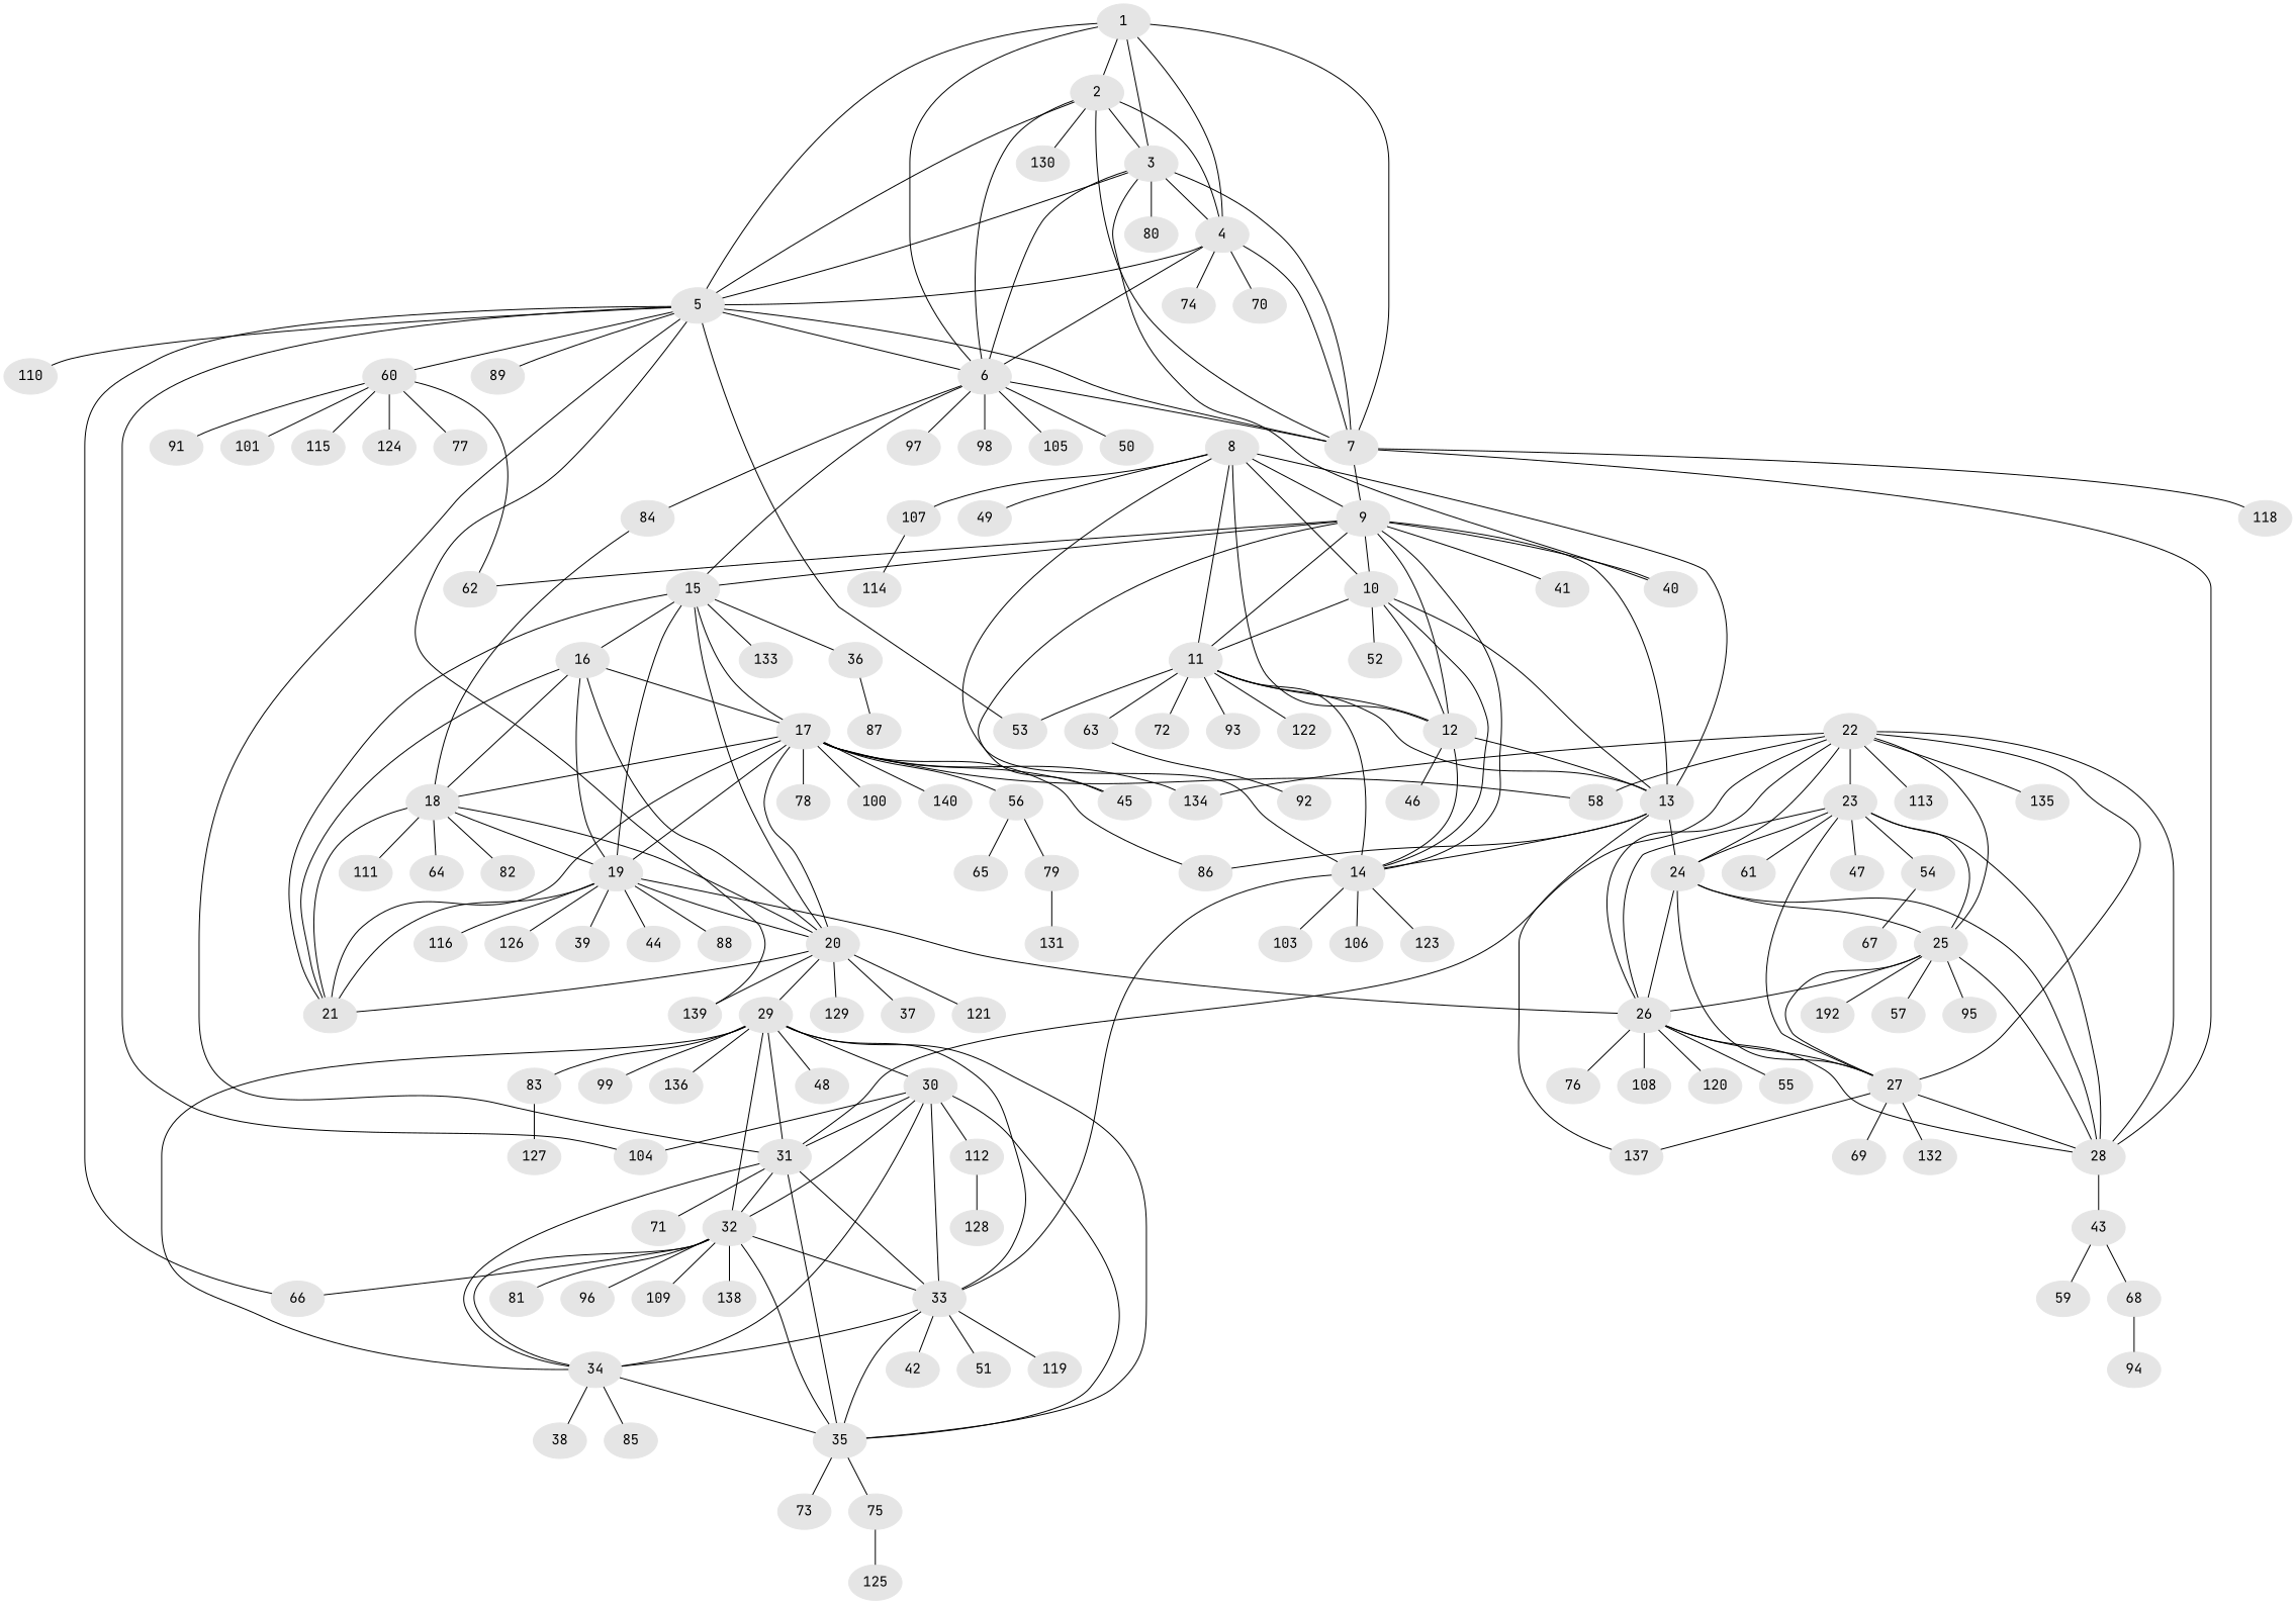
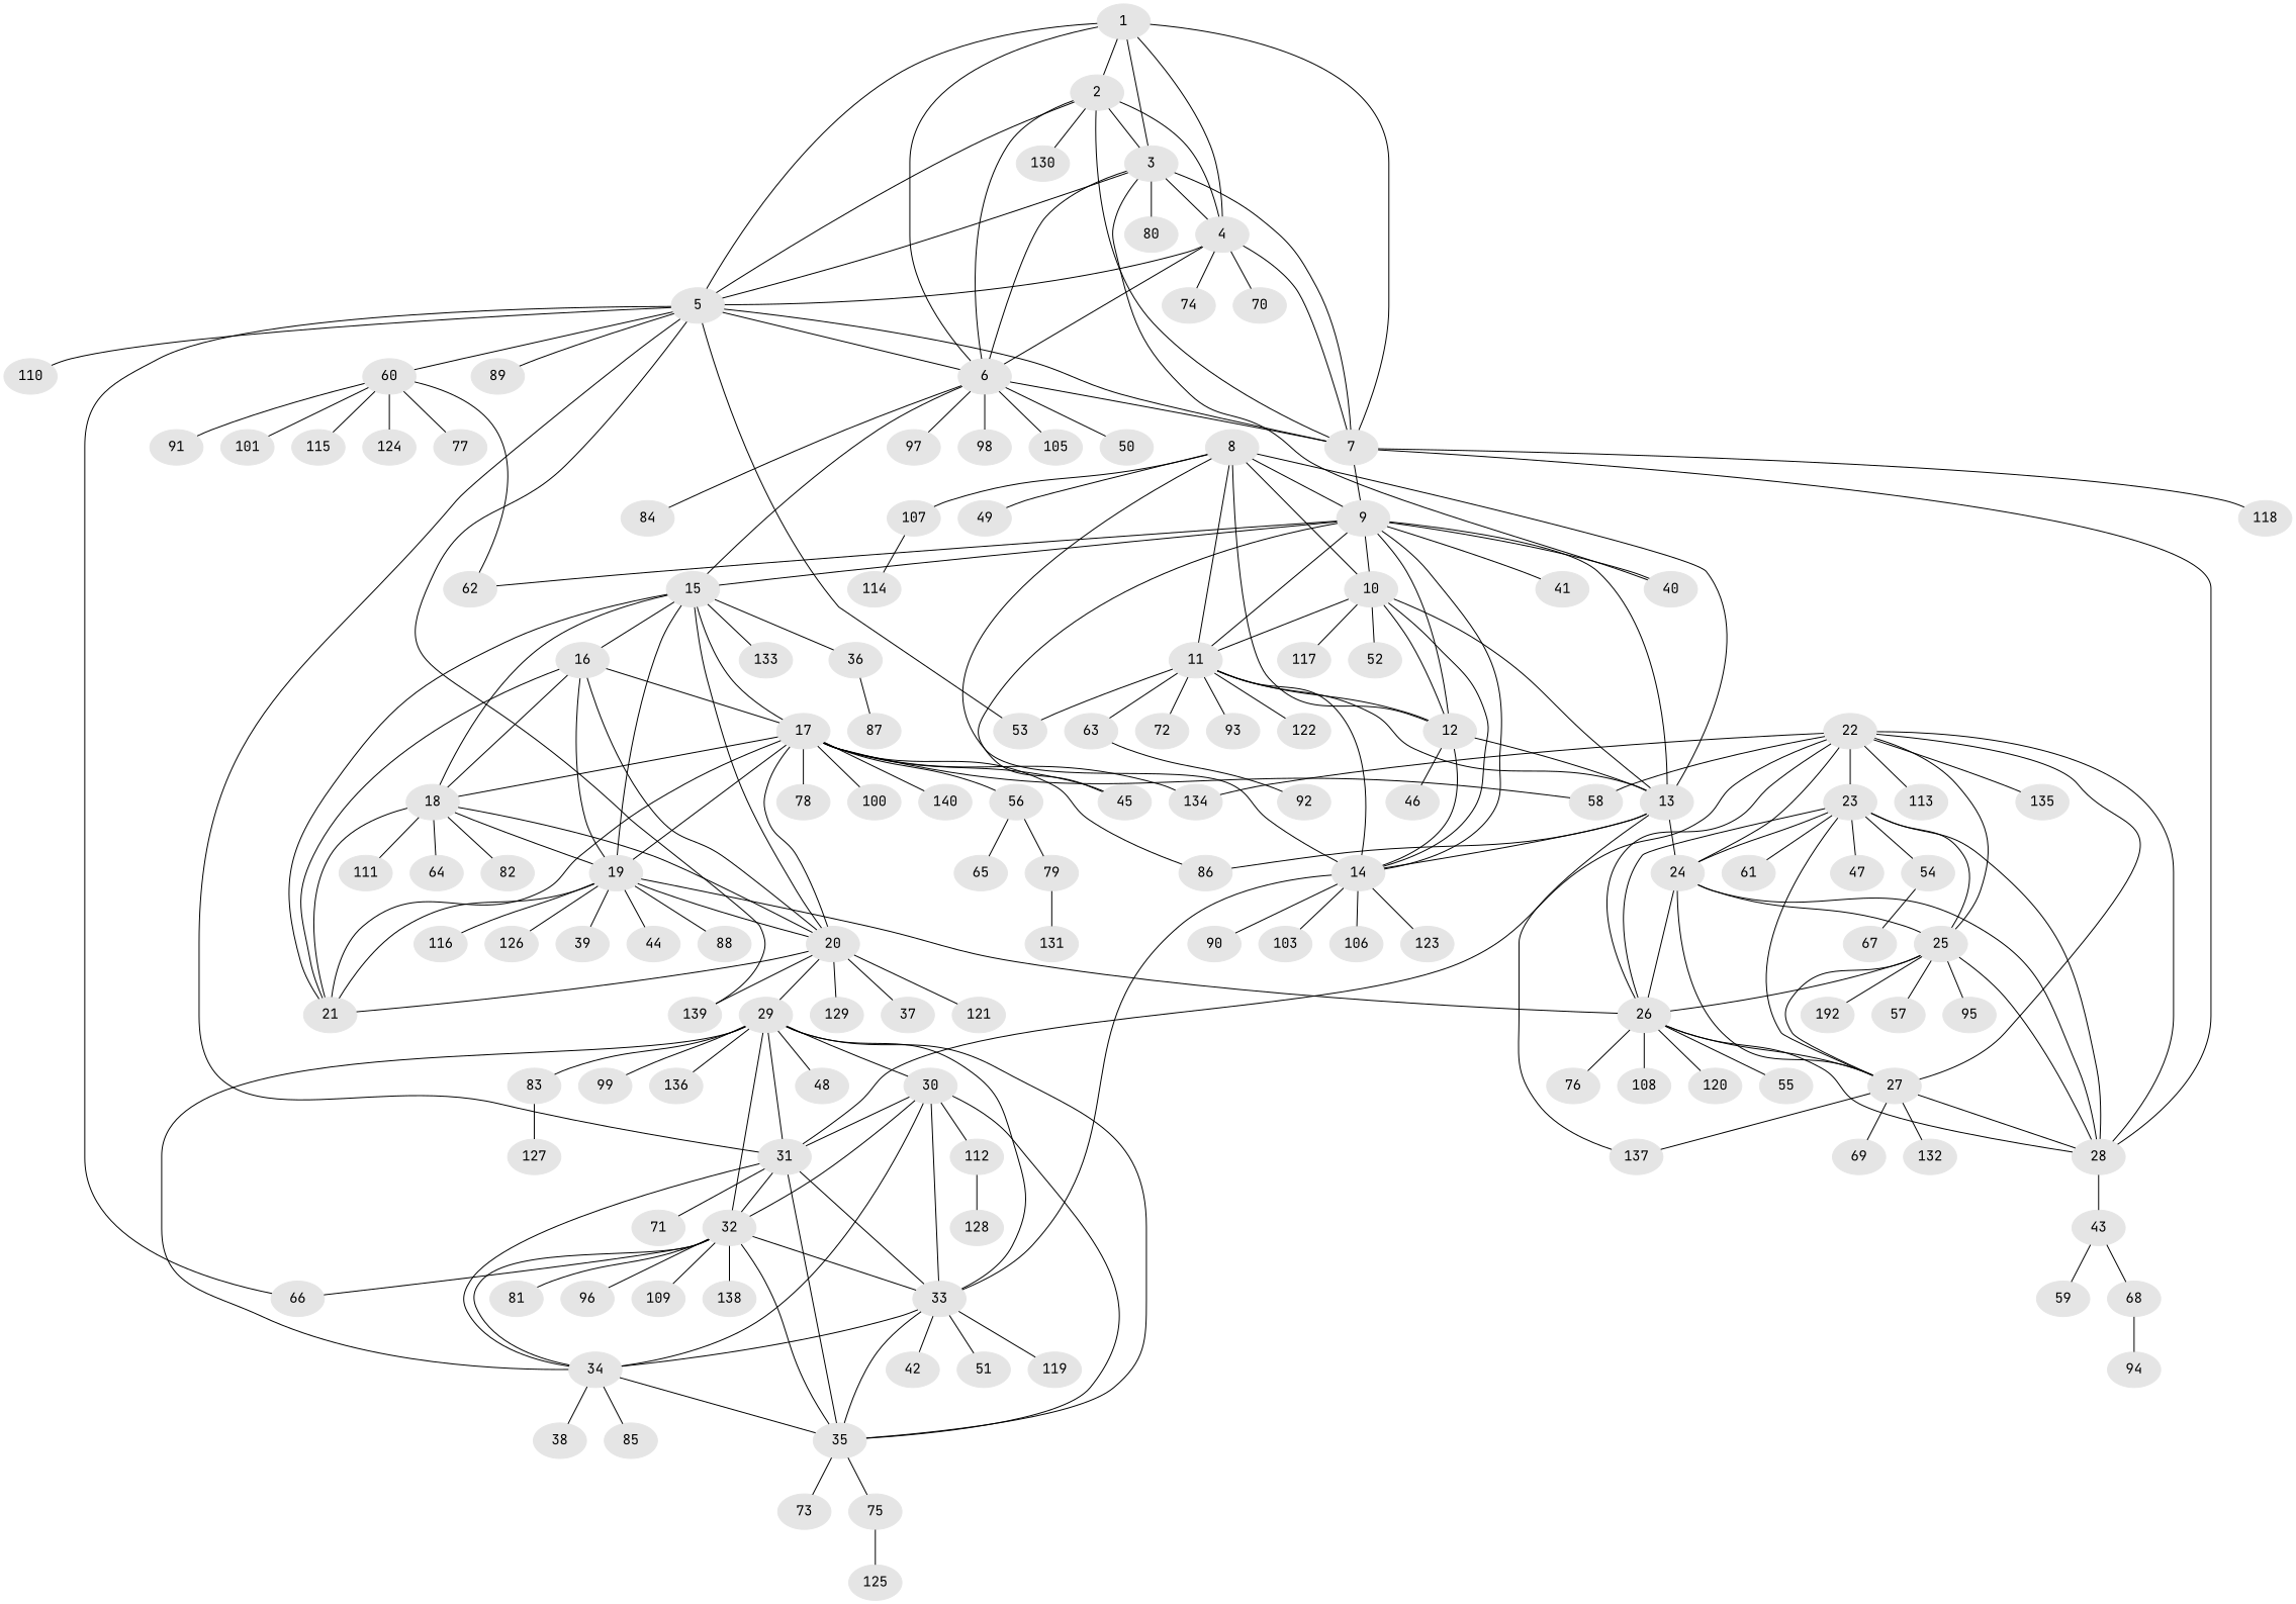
  graph {
    fontname="JetBrains Mono"
    node [color=gray90 fontname="JetBrains Mono" style=filled]
    edge [fontname="JetBrains Mono"]
    1
    2
    3
    4
    5
    6
    7
    130
    40
    80
    70
    74
    31
    53
    60
    66
    89
-   104
    110
    139
    15
    50
    84
    97
    98
    105
    9
    28
    118
    33
    32
    34
    35
    71
    62
    77
    91
    101
    115
    124
    16
    17
    18
    19
    20
    21
    36
    133
    10
    11
    12
    13
    14
    41
    45
    43
    8
    49
    107
    52
+   117
    63
    72
    93
    122
    46
    24
    86
    137
+   90
    103
    106
    123
    114
    92
    26
    25
    27
    42
    51
    119
    56
    58
    78
    100
    134
    140
    64
    82
    111
    39
    44
    88
    116
    126
    29
    37
    121
    129
    87
    65
    79
    55
    76
    108
    120
    30
    48
    83
    99
    136
    22
    23
    113
    135
    47
    54
    61
    57
    95
    n121 [label=192]
    69
    132
    67
    59
    68
    112
    81
    96
    109
    138
    38
    85
    73
    75
    127
    128
    125
    94
    131
    1 -- 2
    1 -- 3
    1 -- 4
    1 -- 5
    1 -- 6
    1 -- 7
    2 -- 3
    2 -- 4
    2 -- 5
    2 -- 6
    2 -- 7
    2 -- 130
    3 -- 4
    3 -- 5
    3 -- 6
    3 -- 7
    3 -- 40
    3 -- 80
    4 -- 5
    4 -- 6
    4 -- 7
    4 -- 70
    4 -- 74
    5 -- 6
    5 -- 7
    5 -- 31
    5 -- 53
    5 -- 60
    5 -- 66
    5 -- 89
-   5 -- 104
    5 -- 110
    5 -- 139
    6 -- 7
    6 -- 15
    6 -- 50
    6 -- 84
    6 -- 97
    6 -- 98
    6 -- 105
    7 -- 9
    7 -- 28
    7 -- 118
    31 -- 33
    31 -- 32
    31 -- 34
    31 -- 35
    31 -- 71
    60 -- 62
    60 -- 77
    60 -- 91
    60 -- 101
    60 -- 115
    60 -- 124
    15 -- 16
    15 -- 17
-   84 -- 18
+   15 -- 18
    15 -- 19
    15 -- 20
    15 -- 21
    15 -- 36
    15 -- 133
    9 -- 40
    9 -- 15
    9 -- 62
    9 -- 10
    9 -- 11
    9 -- 12
    9 -- 13
    9 -- 14
    9 -- 41
    9 -- 45
    28 -- 43
    33 -- 34
    33 -- 35
    33 -- 42
    33 -- 51
    33 -- 119
    32 -- 66
    32 -- 33
    32 -- 34
    32 -- 35
    32 -- 81
    32 -- 96
    32 -- 109
    32 -- 138
    34 -- 35
    34 -- 38
    34 -- 85
    35 -- 73
    35 -- 75
    16 -- 17
    16 -- 18
    16 -- 19
    16 -- 20
    16 -- 21
    17 -- 18
    17 -- 19
    17 -- 20
    17 -- 21
    17 -- 45
    17 -- 86
    17 -- 56
    17 -- 58
    17 -- 78
    17 -- 100
    17 -- 134
    17 -- 140
    18 -- 19
    18 -- 20
    18 -- 21
    18 -- 64
    18 -- 82
    18 -- 111
    19 -- 20
    19 -- 21
    19 -- 26
    19 -- 39
    19 -- 44
    19 -- 88
    19 -- 116
    19 -- 126
    20 -- 139
    20 -- 21
    20 -- 29
    20 -- 37
    20 -- 121
    20 -- 129
    36 -- 87
    10 -- 11
    10 -- 12
    10 -- 13
    10 -- 14
    10 -- 52
+   10 -- 117
    11 -- 53
    11 -- 12
    11 -- 13
    11 -- 14
    11 -- 63
    11 -- 72
    11 -- 93
    11 -- 122
    12 -- 13
    12 -- 14
    12 -- 46
    13 -- 14
    13 -- 24
    13 -- 86
    13 -- 137
    14 -- 33
+   14 -- 90
    14 -- 103
    14 -- 106
    14 -- 123
    43 -- 59
    43 -- 68
    8 -- 9
    8 -- 10
    8 -- 11
    8 -- 12
    8 -- 13
    8 -- 14
    8 -- 49
    8 -- 107
    107 -- 114
    63 -- 92
    24 -- 28
    24 -- 26
    24 -- 25
    24 -- 27
    26 -- 28
    26 -- 27
    26 -- 55
    26 -- 76
    26 -- 108
    26 -- 120
    25 -- 28
    25 -- 26
    25 -- 27
    25 -- 57
    25 -- 95
    25 -- n121
    27 -- 28
    27 -- 137
    27 -- 69
    27 -- 132
    56 -- 65
    56 -- 79
    29 -- 31
    29 -- 33
    29 -- 32
    29 -- 34
    29 -- 35
    29 -- 30
    29 -- 48
    29 -- 83
    29 -- 99
    29 -- 136
    79 -- 131
    30 -- 31
-   30 -- 104
    30 -- 33
    30 -- 32
    30 -- 34
    30 -- 35
    30 -- 112
    83 -- 127
    22 -- 31
    22 -- 28
    22 -- 24
    22 -- 26
    22 -- 25
    22 -- 27
    22 -- 58
    22 -- 134
    22 -- 23
    22 -- 113
    22 -- 135
    23 -- 28
    23 -- 24
    23 -- 26
    23 -- 25
    23 -- 27
    23 -- 47
    23 -- 54
    23 -- 61
    54 -- 67
    68 -- 94
    112 -- 128
    75 -- 125
  }
